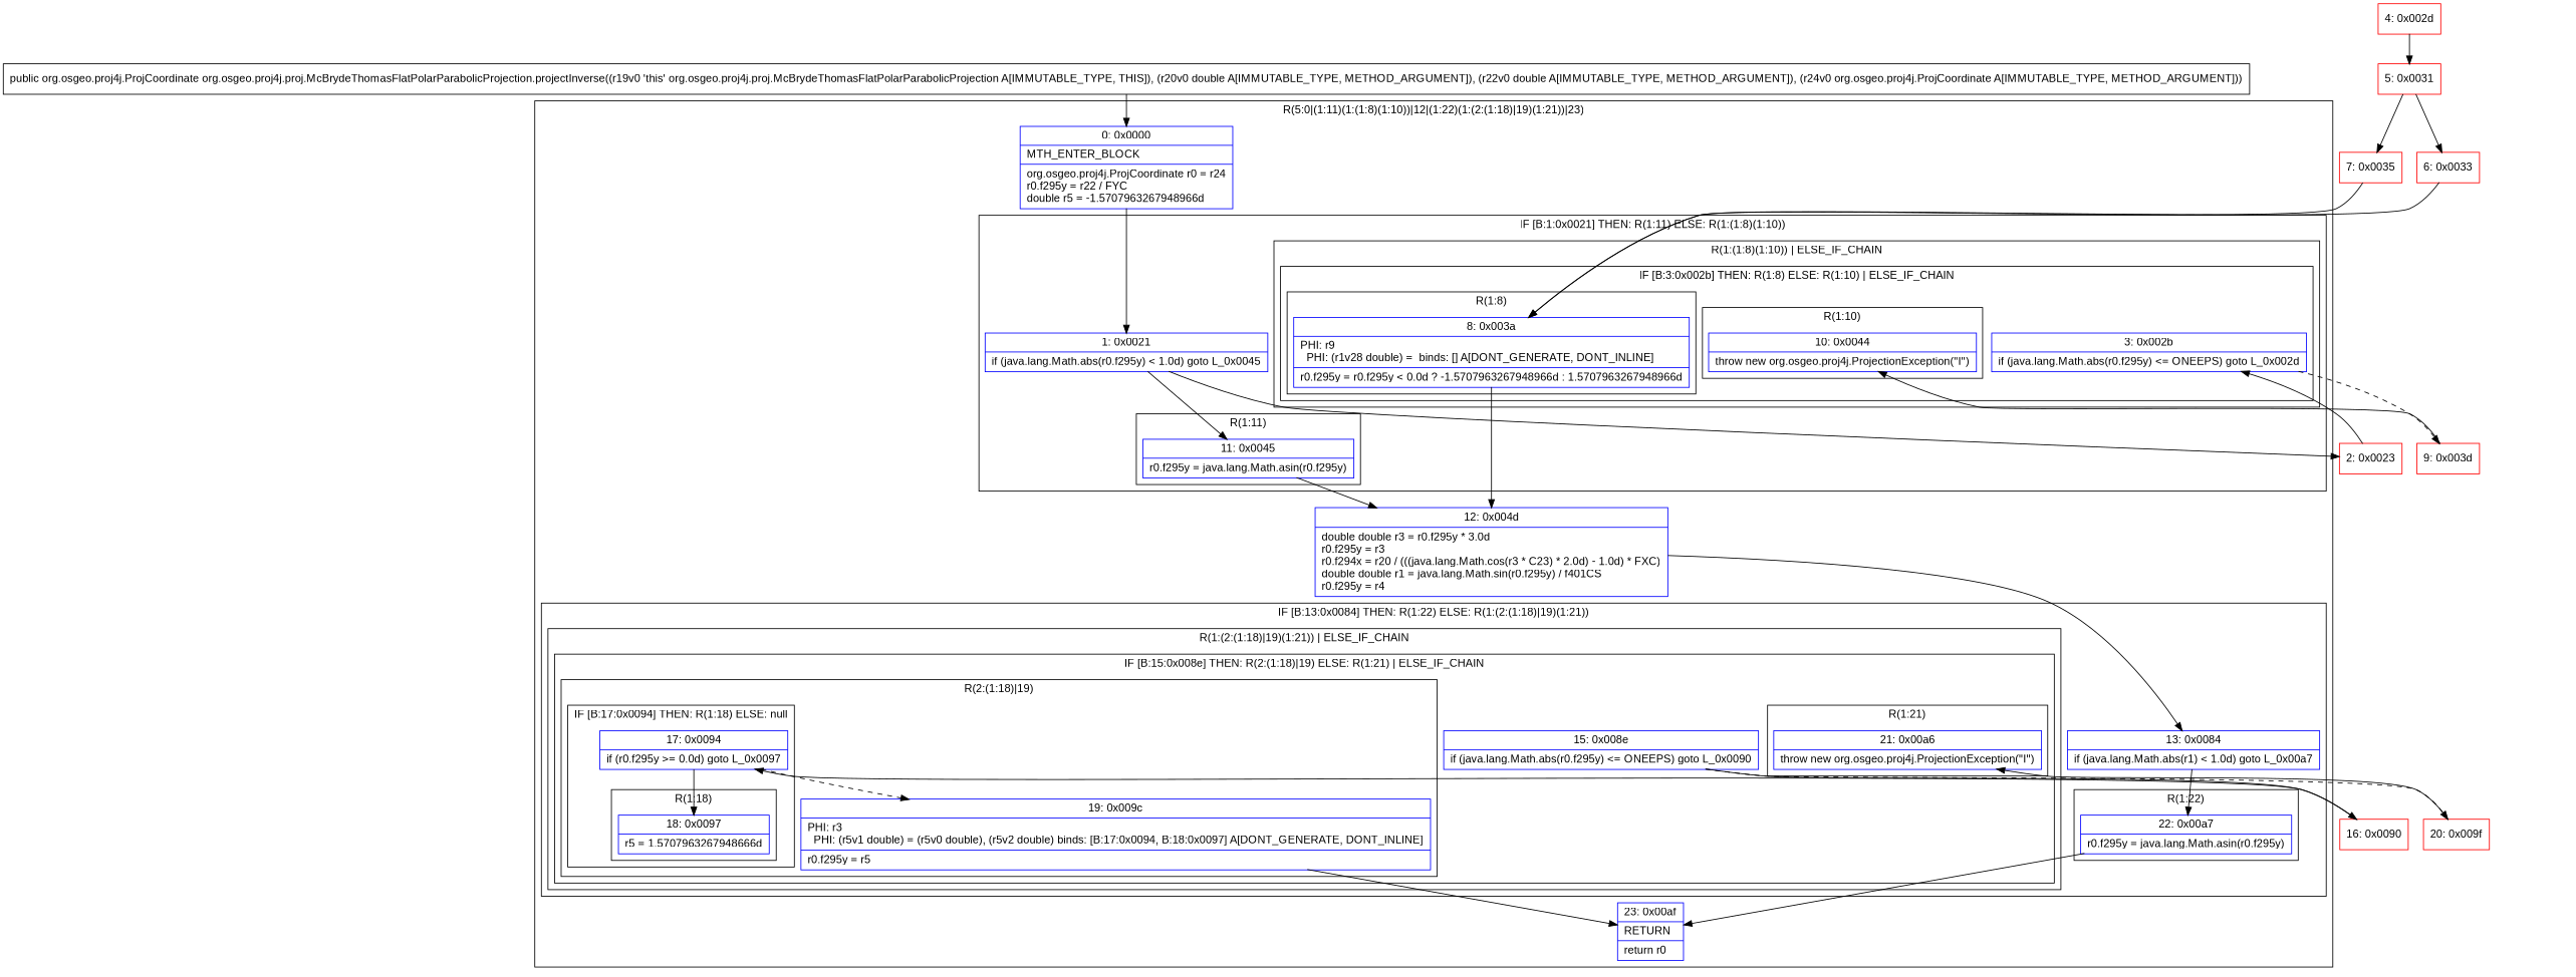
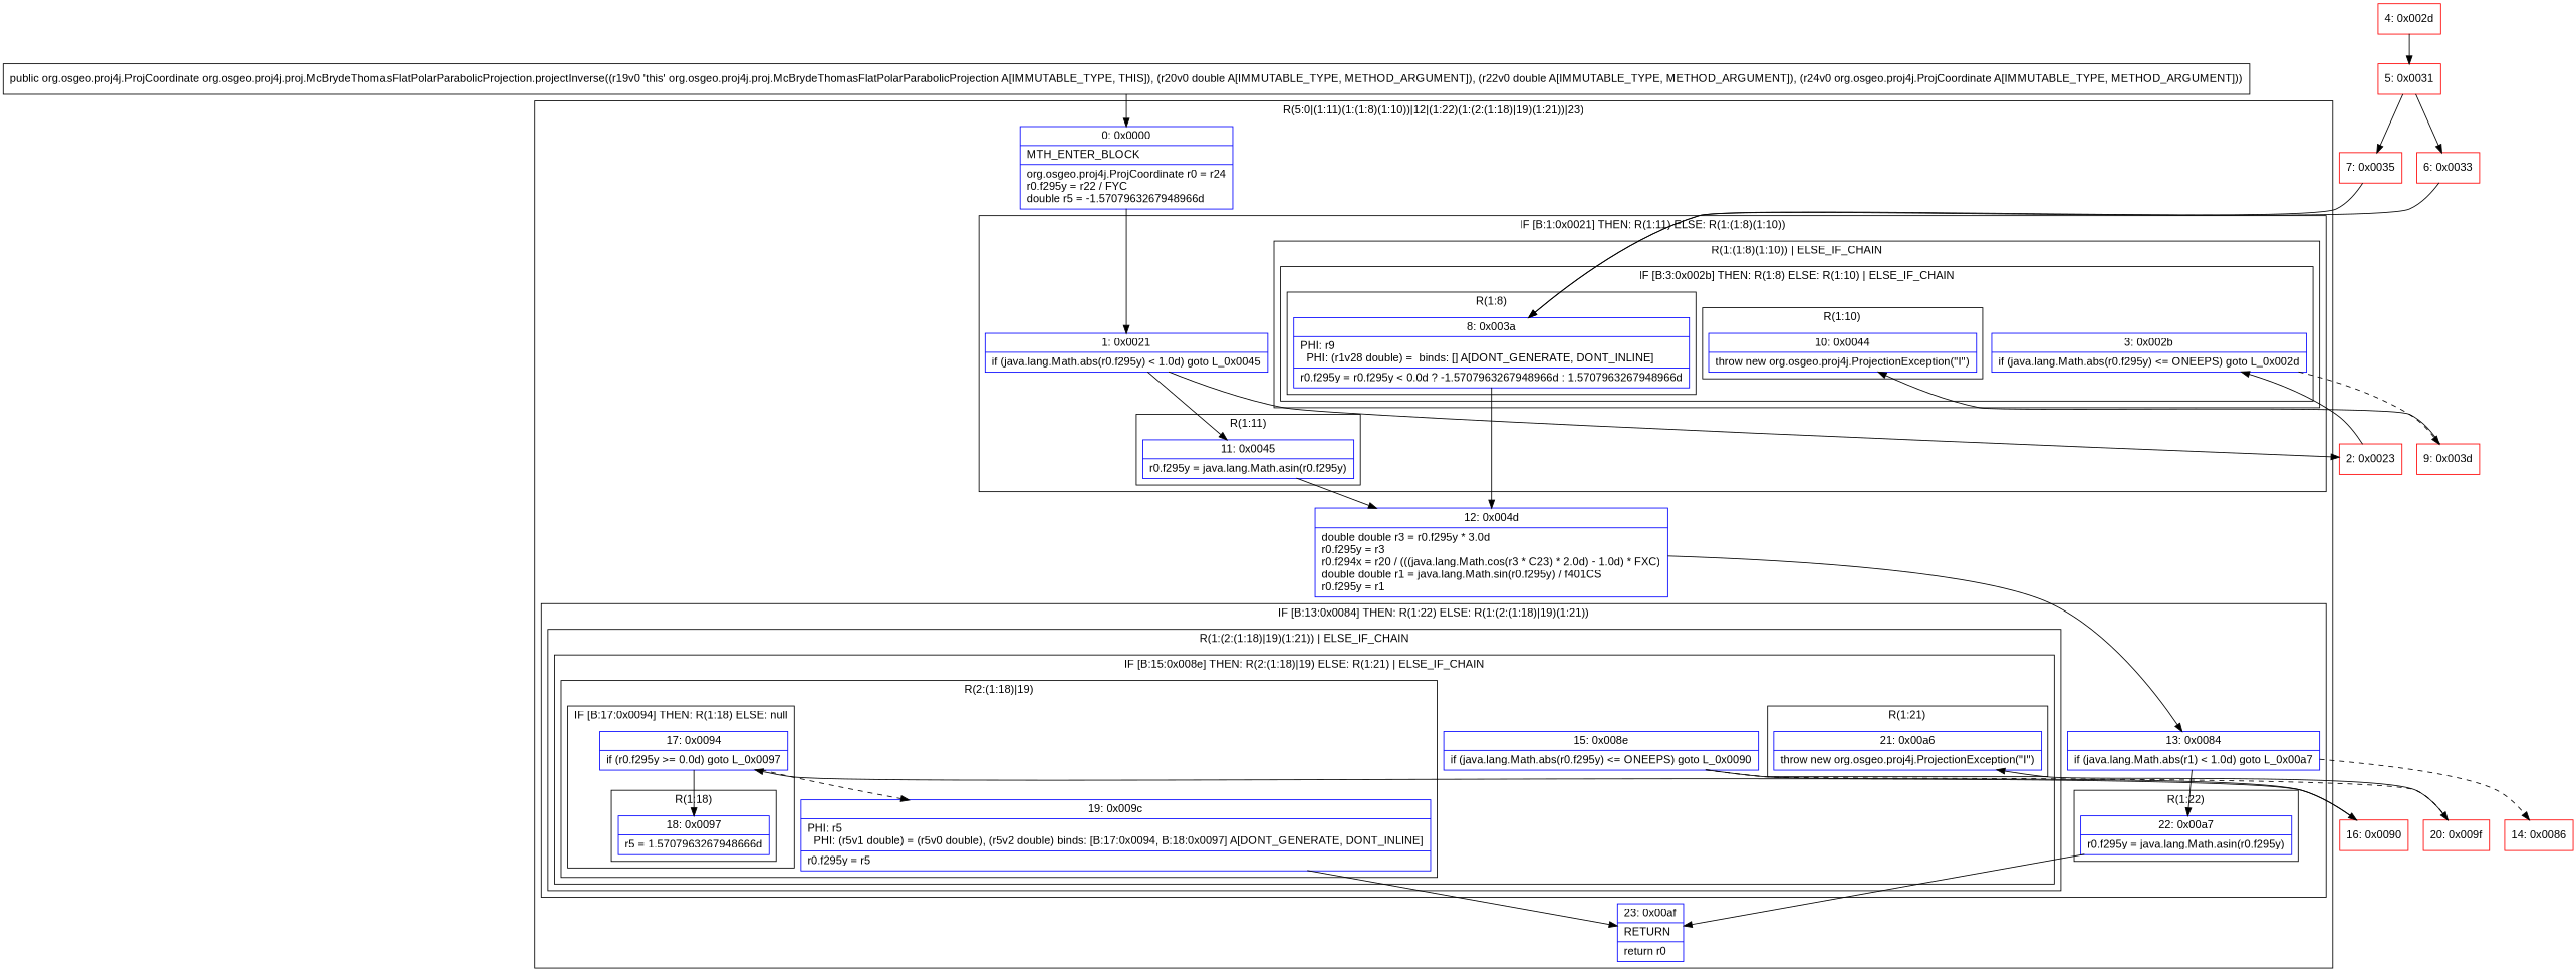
  digraph {
    fontname="Liberation Sans"
    node [color=blue fontname="Liberation Sans" shape=record]
    edge [fontname="Liberation Sans"]
    n1 [label="{11\:\ 0x0045|r0.f295y = java.lang.Math.asin(r0.f295y)\l}"]
    n2 [label="{8\:\ 0x003a|PHI: r9 \l  PHI: (r1v28 double) =  binds: [] A[DONT_GENERATE, DONT_INLINE]\l|r0.f295y = r0.f295y \< 0.0d ? \-1.5707963267948966d : 1.5707963267948966d\l}"]
    n3 [label="{10\:\ 0x0044|throw new org.osgeo.proj4j.ProjectionException(\"I\")\l}"]
    n4 [label="{3\:\ 0x002b|if (java.lang.Math.abs(r0.f295y) \<= ONEEPS) goto L_0x002d\l}"]
    n5 [label="{1\:\ 0x0021|if (java.lang.Math.abs(r0.f295y) \< 1.0d) goto L_0x0045\l}"]
    n6 [label="{22\:\ 0x00a7|r0.f295y = java.lang.Math.asin(r0.f295y)\l}"]
    n7 [label="{18\:\ 0x0097|r5 = 1.5707963267948666d\l}"]
    n8 [label="{17\:\ 0x0094|if (r0.f295y \>= 0.0d) goto L_0x0097\l}"]
-   n9 [label="{19\:\ 0x009c|PHI: r3 \l  PHI: (r5v1 double) = (r5v0 double), (r5v2 double) binds: [B:17:0x0094, B:18:0x0097] A[DONT_GENERATE, DONT_INLINE]\l|r0.f295y = r5\l}"]
+   n9 [label="{19\:\ 0x009c|PHI: r5 \l  PHI: (r5v1 double) = (r5v0 double), (r5v2 double) binds: [B:17:0x0094, B:18:0x0097] A[DONT_GENERATE, DONT_INLINE]\l|r0.f295y = r5\l}"]
    n10 [label="{21\:\ 0x00a6|throw new org.osgeo.proj4j.ProjectionException(\"I\")\l}"]
    n11 [label="{15\:\ 0x008e|if (java.lang.Math.abs(r0.f295y) \<= ONEEPS) goto L_0x0090\l}"]
    n12 [label="{13\:\ 0x0084|if (java.lang.Math.abs(r1) \< 1.0d) goto L_0x00a7\l}"]
    n13 [label="{0\:\ 0x0000|MTH_ENTER_BLOCK\l|org.osgeo.proj4j.ProjCoordinate r0 = r24\lr0.f295y = r22 \/ FYC\ldouble r5 = \-1.5707963267948966d\l}"]
-   n14 [label="{12\:\ 0x004d|double double r3 = r0.f295y * 3.0d\lr0.f295y = r3\lr0.f294x = r20 \/ (((java.lang.Math.cos(r3 * C23) * 2.0d) \- 1.0d) * FXC)\ldouble double r1 = java.lang.Math.sin(r0.f295y) \/ f401CS\lr0.f295y = r4\l}"]
+   n14 [label="{12\:\ 0x004d|double double r3 = r0.f295y * 3.0d\lr0.f295y = r3\lr0.f294x = r20 \/ (((java.lang.Math.cos(r3 * C23) * 2.0d) \- 1.0d) * FXC)\ldouble double r1 = java.lang.Math.sin(r0.f295y) \/ f401CS\lr0.f295y = r1\l}"]
    n15 [label="{23\:\ 0x00af|RETURN\l|return r0\l}"]
    n16 [color=red label="{9\:\ 0x003d}"]
    n17 [color=red label="{2\:\ 0x0023}"]
    n18 [color=red label="{16\:\ 0x0090}"]
    n19 [color=red label="{20\:\ 0x009f}"]
+   n20 [color=red label="{14\:\ 0x0086}"]
    n21 [color=red label="{4\:\ 0x002d}"]
    n22 [color=red label="{5\:\ 0x0031}"]
    n23 [color=red label="{6\:\ 0x0033}"]
    n24 [color=red label="{7\:\ 0x0035}"]
    n25 [label="{public org.osgeo.proj4j.ProjCoordinate org.osgeo.proj4j.proj.McBrydeThomasFlatPolarParabolicProjection.projectInverse((r19v0 'this' org.osgeo.proj4j.proj.McBrydeThomasFlatPolarParabolicProjection A[IMMUTABLE_TYPE, THIS]), (r20v0 double A[IMMUTABLE_TYPE, METHOD_ARGUMENT]), (r22v0 double A[IMMUTABLE_TYPE, METHOD_ARGUMENT]), (r24v0 org.osgeo.proj4j.ProjCoordinate A[IMMUTABLE_TYPE, METHOD_ARGUMENT])) }" color=""]
    subgraph cluster_1 {
      label="R(5:0|(1:11)(1:(1:8)(1:10))|12|(1:22)(1:(2:(1:18)|19)(1:21))|23)"
      n13
      n14
      n15
      subgraph cluster_2 {
        label="IF [B:1:0x0021] THEN: R(1:11) ELSE: R(1:(1:8)(1:10))"
        n5
        subgraph cluster_3 {
          label="R(1:11)"
          n1
        }
        subgraph cluster_4 {
          label="R(1:(1:8)(1:10)) | ELSE_IF_CHAIN\l"
          subgraph cluster_5 {
            label="IF [B:3:0x002b] THEN: R(1:8) ELSE: R(1:10) | ELSE_IF_CHAIN\l"
            n4
            subgraph cluster_6 {
              label="R(1:8)"
              n2
            }
            subgraph cluster_7 {
              label="R(1:10)"
              n3
            }
          }
        }
      }
      subgraph cluster_8 {
        label="IF [B:13:0x0084] THEN: R(1:22) ELSE: R(1:(2:(1:18)|19)(1:21))"
        n12
        subgraph cluster_9 {
          label="R(1:22)"
          n6
        }
        subgraph cluster_10 {
          label="R(1:(2:(1:18)|19)(1:21)) | ELSE_IF_CHAIN\l"
          subgraph cluster_11 {
            label="IF [B:15:0x008e] THEN: R(2:(1:18)|19) ELSE: R(1:21) | ELSE_IF_CHAIN\l"
            n11
            subgraph cluster_12 {
              label="R(2:(1:18)|19)"
              n9
              subgraph cluster_13 {
                label="IF [B:17:0x0094] THEN: R(1:18) ELSE: null"
                n8
                subgraph cluster_14 {
                  label="R(1:18)"
                  n7
                }
              }
            }
            subgraph cluster_15 {
              label="R(1:21)"
              n10
            }
          }
        }
      }
    }
    n1 -> n14
    n2 -> n14
    n4 -> n16 [style=dashed]
    n5 -> n1
    n5 -> n17 [style=solid]
    n6 -> n15
    n8 -> n7
    n8 -> n9 [style=dashed]
    n9 -> n15
    n11 -> n18
    n11 -> n19 [style=dashed]
    n12 -> n6
+   n12 -> n20 [style=dashed]
    n13 -> n5
    n14 -> n12
    n16 -> n3
    n17 -> n4
    n18 -> n8
    n19 -> n10
    n21 -> n22
    n22 -> n23
    n22 -> n24
    n23 -> n2
    n24 -> n2
    n25 -> n13
  }
